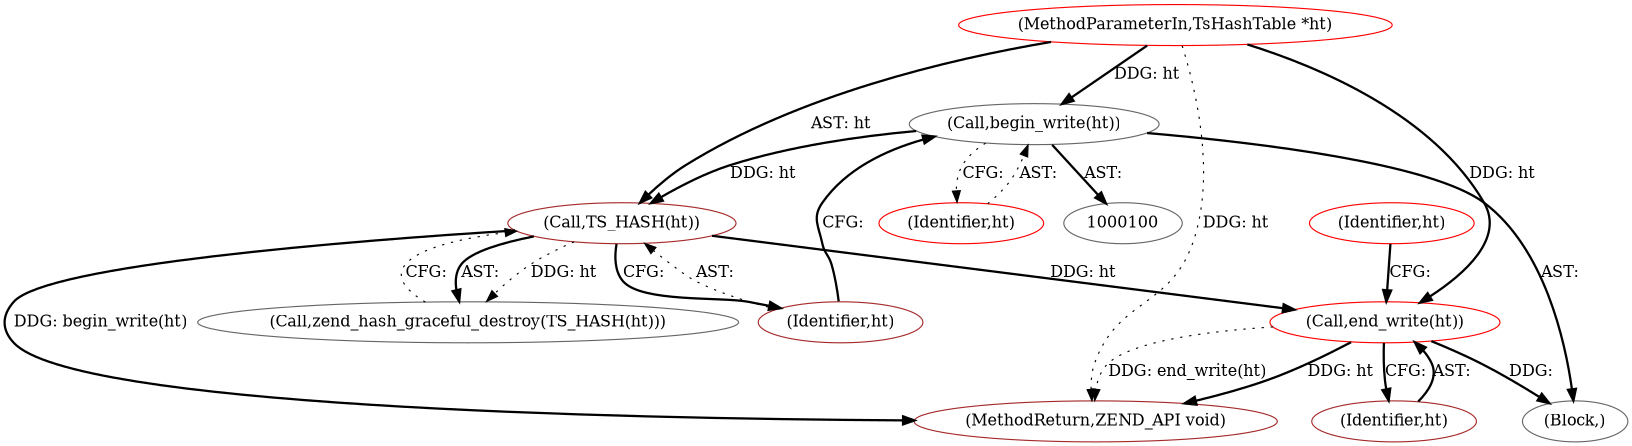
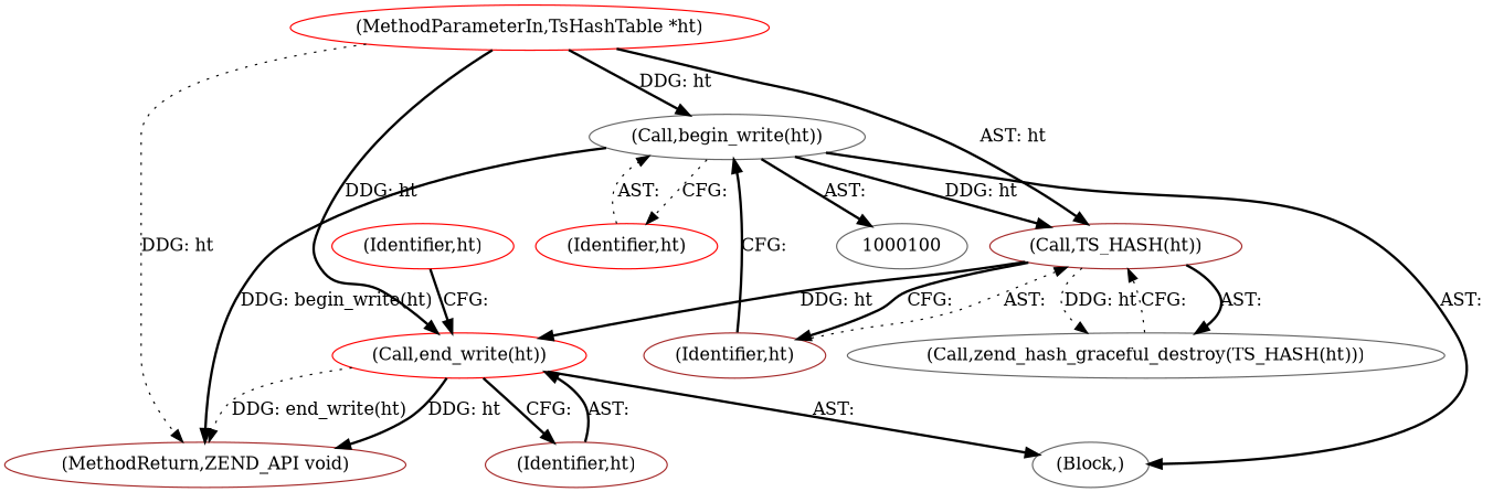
  digraph {
    node [color=red]
    edge [style=bold]
    n1 [label="(Call,end_write(ht))"]
    n2 [color=brown label="(Identifier,ht)"]
    n3 [color=gray40 label="(Block,)"]
    n4 [color=brown label="(MethodReturn,ZEND_API void)"]
    n5 [color=brown label="(Call,TS_HASH(ht))"]
    n6 [color=brown label="(Identifier,ht)"]
    n7 [color=gray40 label="(Call,zend_hash_graceful_destroy(TS_HASH(ht)))"]
    n8 [color=gray40 label="(Call,begin_write(ht))"]
    n9 [label="(Identifier,ht)"]
    1000100 [color=gray40]
    n11 [label="(MethodParameterIn,TsHashTable *ht)"]
    n12 [label="(Identifier,ht)"]
    n1 -> n2 [label="CFG: "]
-   n1 -> n3 [label="DDG: "]
+   n1 -> n3 [label="AST: "]
    n1 -> n4 [label="DDG: end_write(ht)" style=dotted]
    n1 -> n4 [label="DDG: ht"]
    n2 -> n1 [label="AST: "]
    n5 -> n1 [label="DDG: ht"]
    n5 -> n6 [label="CFG: "]
    n5 -> n7 [label="AST: "]
    n5 -> n7 [label="DDG: ht" style=dotted]
    n6 -> n5 [label="AST: " style=dotted]
    n6 -> n8 [label="CFG: "]
    n7 -> n5 [label="CFG: " style=dotted]
    n8 -> n3 [label="AST: "]
-   n5 -> n4 [label="DDG: begin_write(ht)"]
+   n8 -> n4 [label="DDG: begin_write(ht)"]
    n8 -> n5 [label="DDG: ht"]
    n8 -> n9 [label="CFG: " style=dotted]
    n8 -> 1000100 [label="AST: "]
    n9 -> n8 [label="AST: " style=dotted]
    n11 -> n1 [label="DDG: ht"]
    n11 -> n4 [label="DDG: ht" style=dotted]
    n11 -> n5 [label="AST: ht"]
    n11 -> n8 [label="DDG: ht"]
    n12 -> n1 [label="CFG: "]
  }
